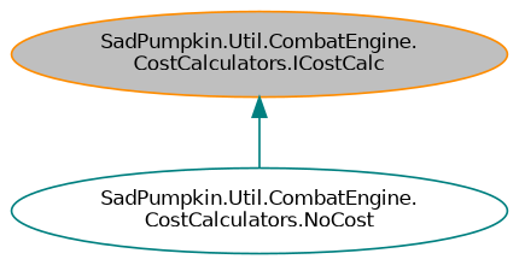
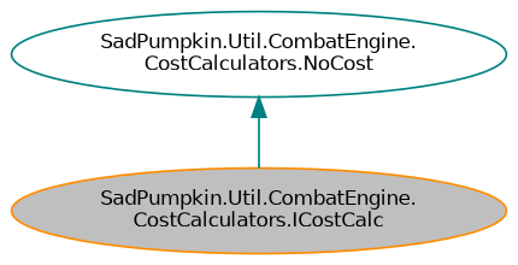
  digraph {
    fontname="DejaVu Sans"
    node [fontname="DejaVu Sans" fontsize=10 shape=ellipse style=filled]
    n1 [color=darkorange fillcolor=grey75 fontcolor=black height=0.2 label="SadPumpkin.Util.CombatEngine.\lCostCalculators.ICostCalc" width=0.4]
    n2 [color=teal fillcolor=white height=0.2 label="SadPumpkin.Util.CombatEngine.\lCostCalculators.NoCost" width=0.4]
-   n1 -> n2 [color=teal dir=back fontname="DejaVu Sans" fontsize=10 labelfontname=Helvetica labelfontsize=10 style=solid]
+   n2 -> n1 [color=teal dir=back fontname="DejaVu Sans" fontsize=10 labelfontname=Helvetica labelfontsize=10 style=solid]
  }
